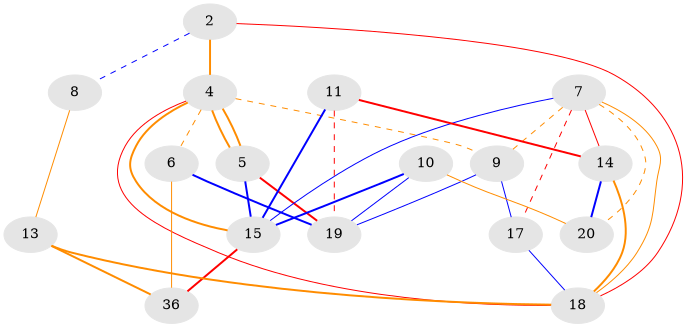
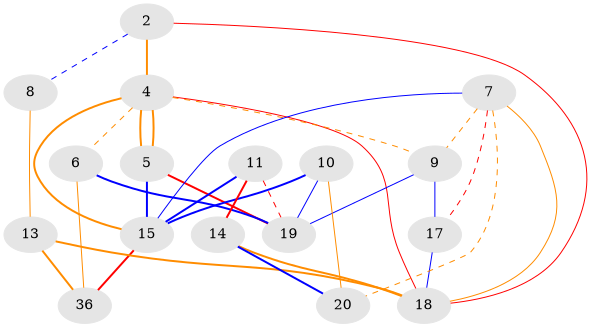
  graph {
    node [color=gray90 style=filled]
    edge [color=darkorange style=bold]
    2 [super="+1+12"]
    4
    8 [super="+12"]
    18 [super="+1"]
    5 [super="+3"]
    6
    9
    15
    13
    19
    n11 [label=36]
    17
    7 [super="+3"]
    14
    20
    10
    11
    2 -- 4
    2 -- 8 [color=blue style=dashed]
    2 -- 18 [color=red style=solid]
    4 -- 18 [color=red style=solid]
    4 -- 5
    4 -- 5
    4 -- 6 [style=dashed]
    4 -- 9 [style=dashed]
    4 -- 15
    8 -- 13 [style=solid]
    5 -- 15 [color=blue]
    5 -- 19 [color=red]
    6 -- 19 [color=blue]
    6 -- n11 [style=solid]
    9 -- 19 [color=blue style=solid]
    9 -- 17 [color=blue style=solid]
    15 -- n11 [color=red]
    13 -- 18
    13 -- n11
    17 -- 18 [color=blue style=solid]
    7 -- 18 [style=solid]
    7 -- 9 [style=dashed]
    7 -- 15 [color=blue style=solid]
    7 -- 17 [color=red style=dashed]
-   7 -- 14 [color=red style=solid]
    7 -- 20 [style=dashed]
    14 -- 18
    14 -- 20 [color=blue]
    10 -- 15 [color=blue]
    10 -- 19 [color=blue style=solid]
    10 -- 20 [style=solid]
    11 -- 15 [color=blue]
    11 -- 19 [color=red style=dashed]
    11 -- 14 [color=red]
  }
